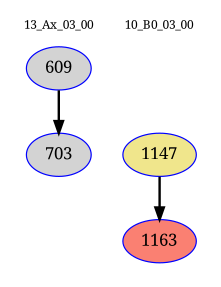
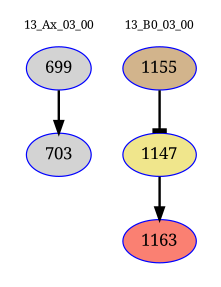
  digraph {
    fontname="Noto Serif"
    node [color=blue fillcolor=lightgrey fontname="Noto Serif" style=filled]
    edge [arrowhead=normal color=black fontname="Noto Serif" style=bold]
-   n1 [label=609]
+   n1 [label=699]
    n2 [label=703]
+   n3 [fillcolor=tan label=1155]
    n4 [fillcolor=khaki label=1147]
    n5 [fillcolor=salmon label=1163]
    subgraph cluster_1 {
      color=white
      fontsize=10
      label="13_Ax_03_00"
      n1
      n2
    }
    subgraph cluster_2 {
      color=white
      fontsize=10
-     label="10_B0_03_00"
+     label="13_B0_03_00"
+     n3
      n4
      n5
    }
    n1 -> n2
+   n3 -> n4 [arrowhead=tee]
    n4 -> n5
  }
